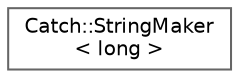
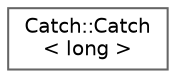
  digraph {
    rankdir=LR
-   n1 [color=grey40 fillcolor=white fontname=Helvetica fontsize=10 height=0.2 label="Catch::StringMaker\l\< long \>" shape=box style=filled width=0.4]
+   n1 [color=grey40 fillcolor=white fontname=Helvetica fontsize=10 height=0.2 label="Catch::Catch\l\< long \>" shape=box style=filled width=0.4]
  }
